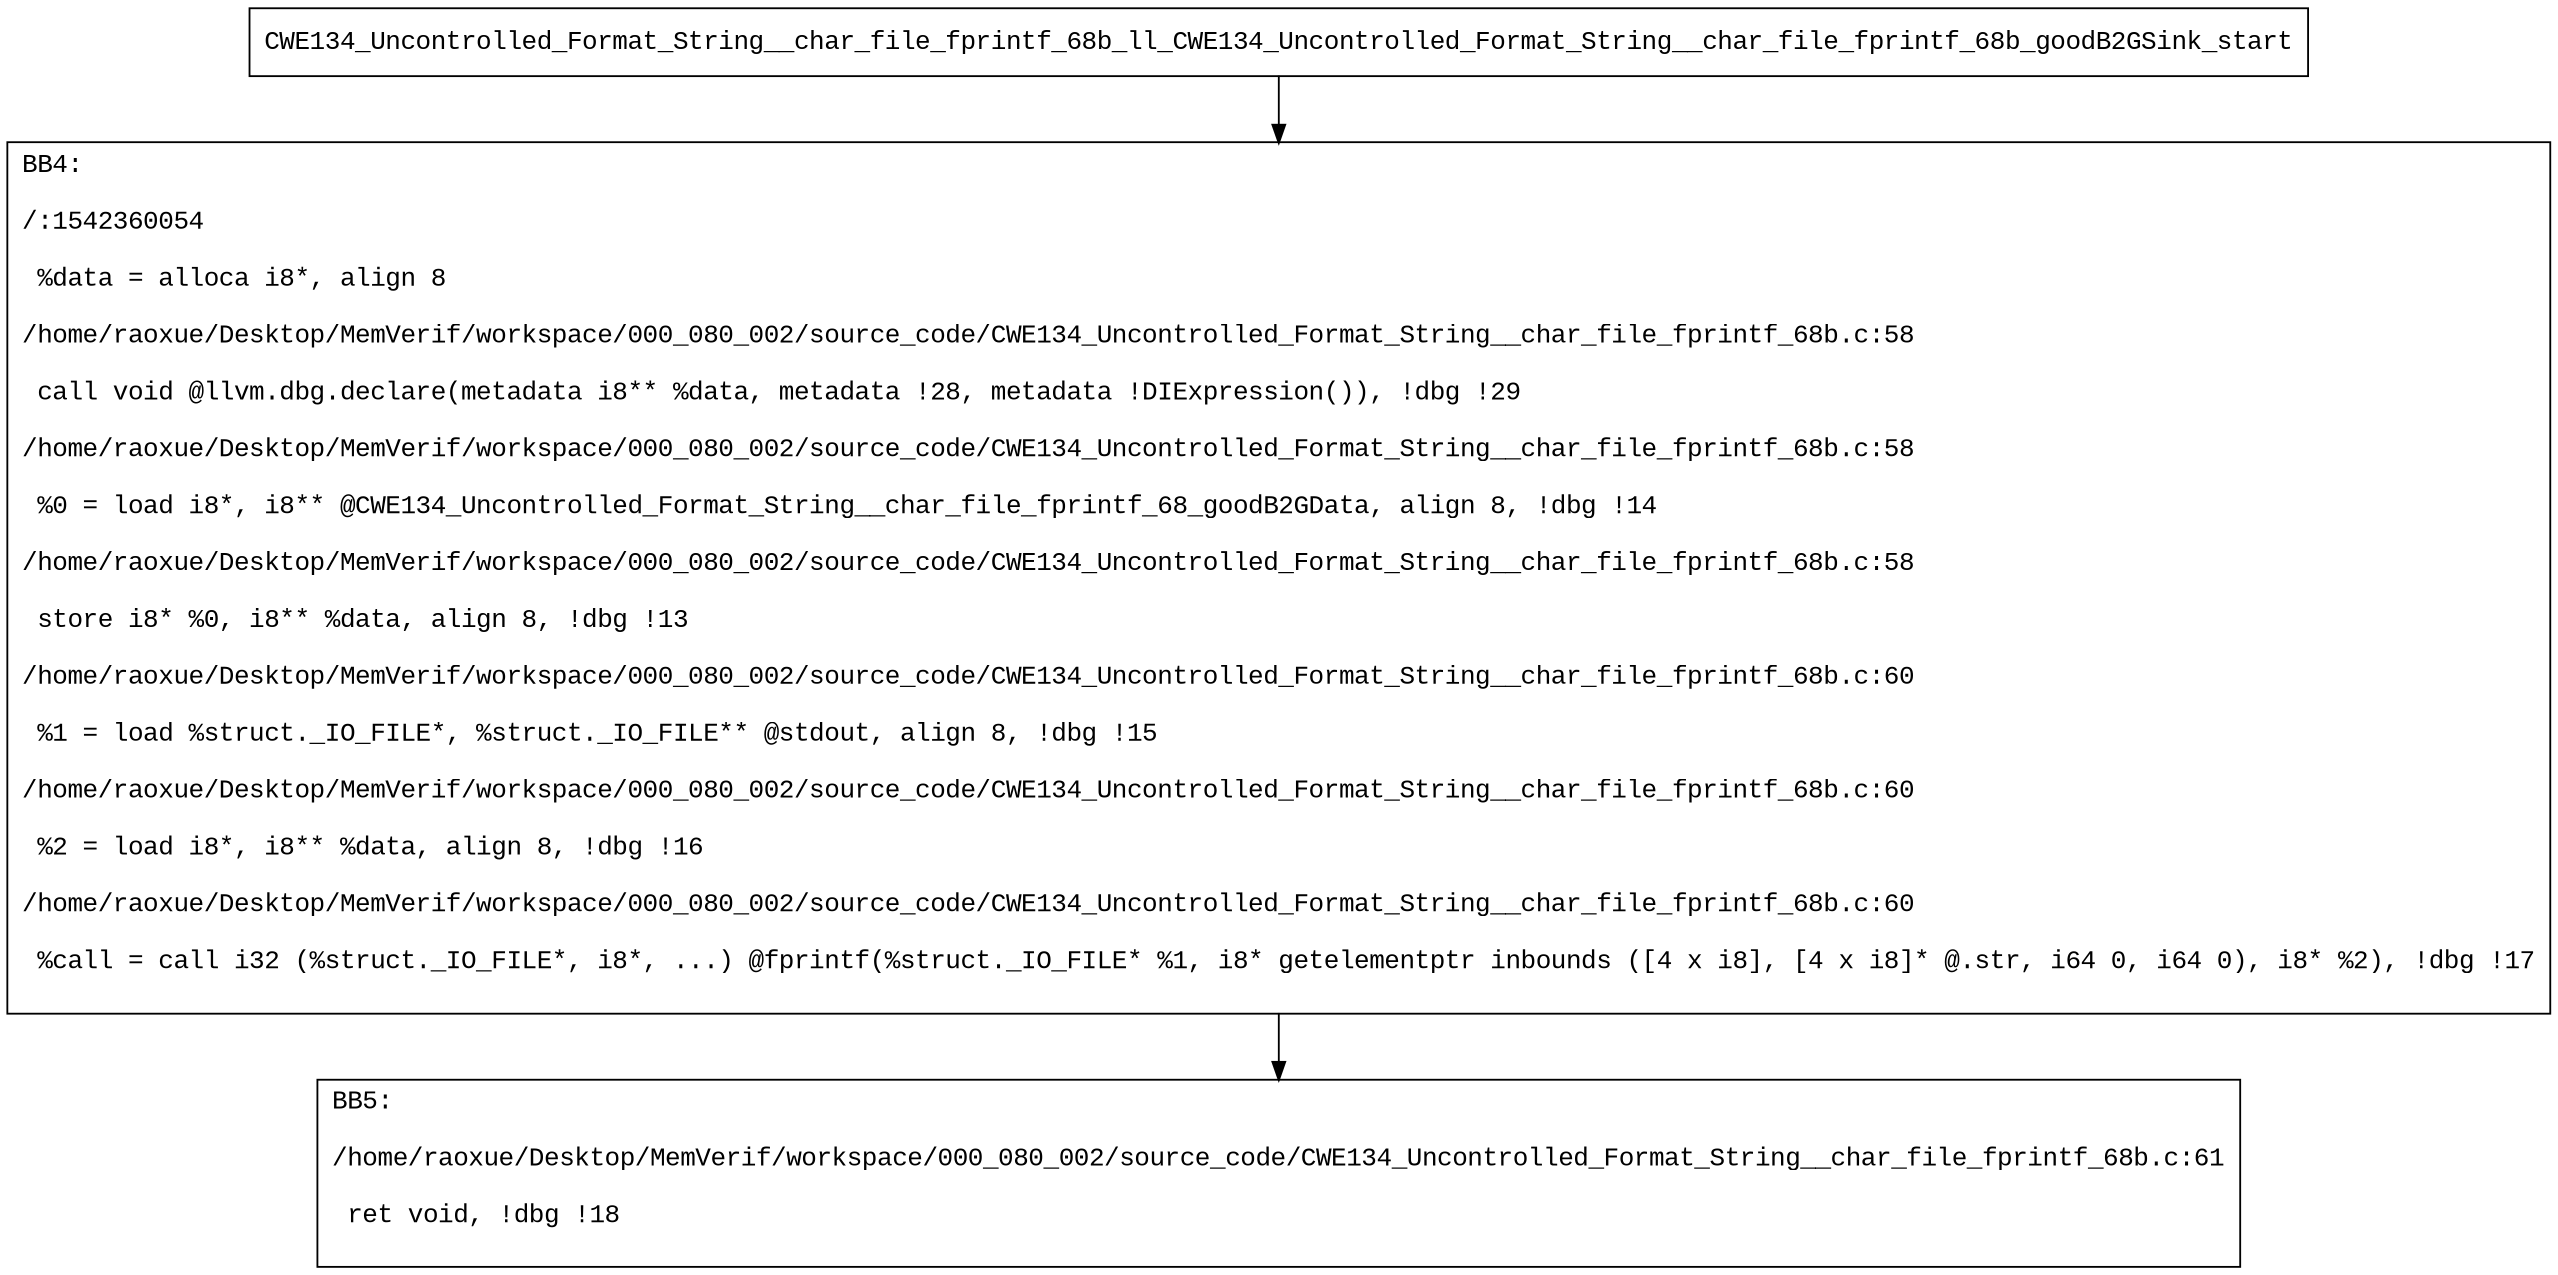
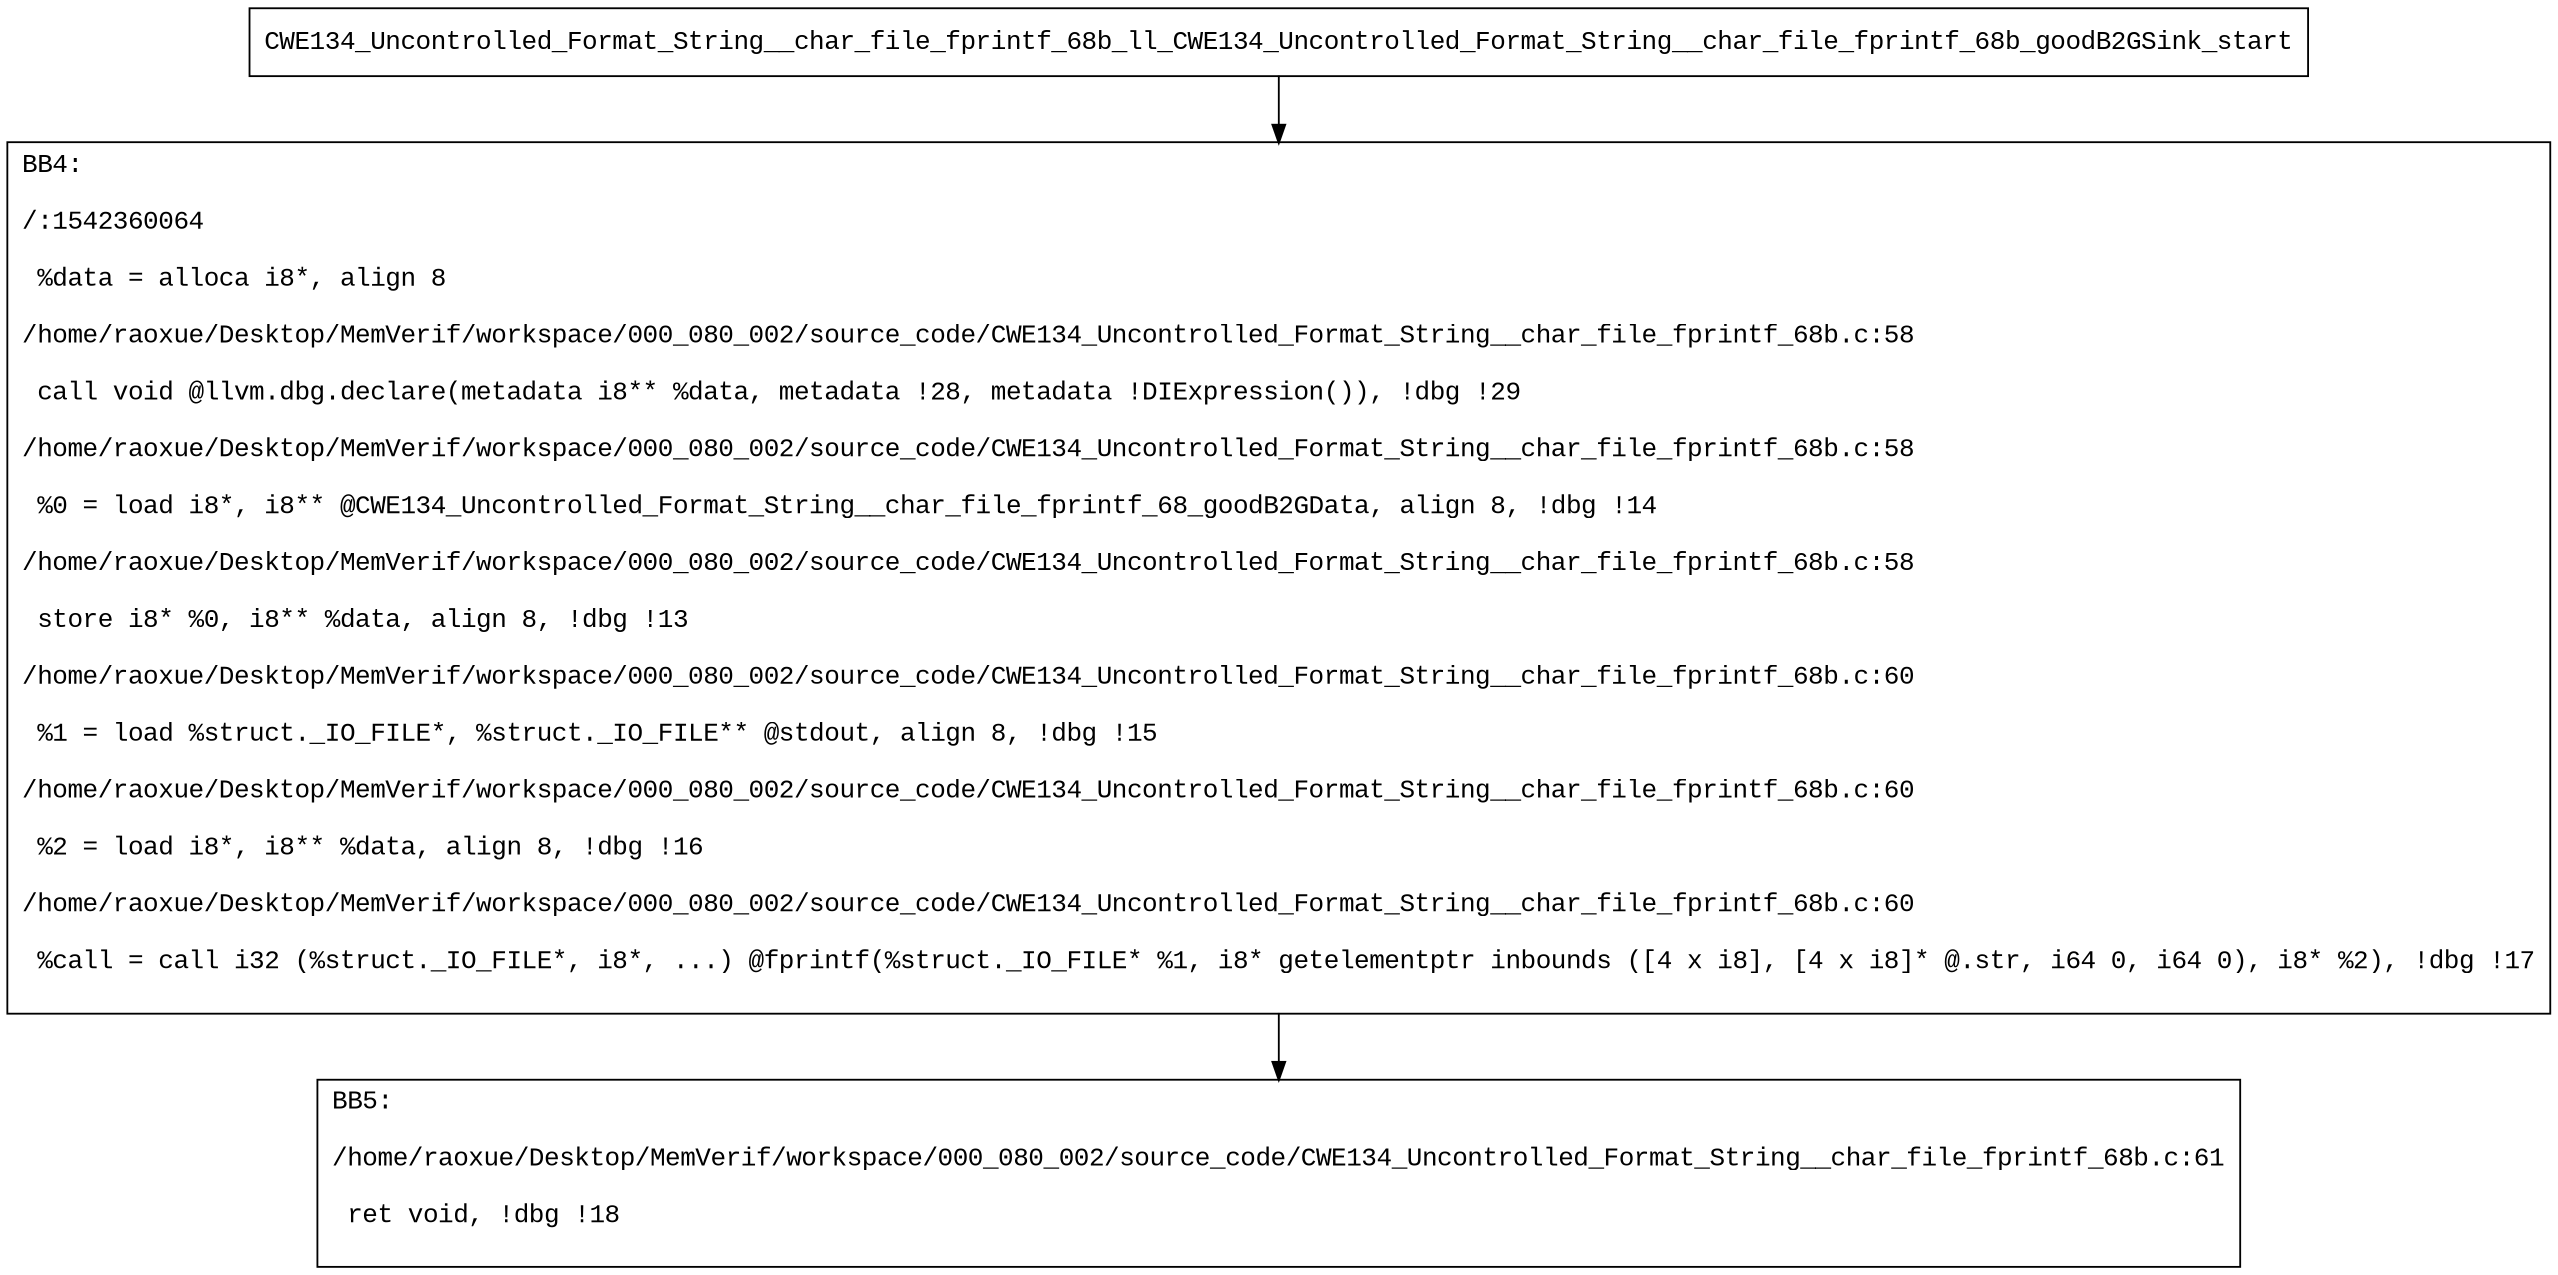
  digraph {
    fontname="Liberation Mono"
    node [shape=record fontname="Liberation Mono"]
    edge [fontname="Liberation Mono"]
    n1 [label="{CWE134_Uncontrolled_Format_String__char_file_fprintf_68b_ll_CWE134_Uncontrolled_Format_String__char_file_fprintf_68b_goodB2GSink_start}"]
-   n2 [label="{BB4:\l\l/:1542360054\l\n  %data = alloca i8*, align 8\l\n/home/raoxue/Desktop/MemVerif/workspace/000_080_002/source_code/CWE134_Uncontrolled_Format_String__char_file_fprintf_68b.c:58\l\n  call void @llvm.dbg.declare(metadata i8** %data, metadata !28, metadata !DIExpression()), !dbg !29\l\n/home/raoxue/Desktop/MemVerif/workspace/000_080_002/source_code/CWE134_Uncontrolled_Format_String__char_file_fprintf_68b.c:58\l\n  %0 = load i8*, i8** @CWE134_Uncontrolled_Format_String__char_file_fprintf_68_goodB2GData, align 8, !dbg !14\l\n/home/raoxue/Desktop/MemVerif/workspace/000_080_002/source_code/CWE134_Uncontrolled_Format_String__char_file_fprintf_68b.c:58\l\n  store i8* %0, i8** %data, align 8, !dbg !13\l\n/home/raoxue/Desktop/MemVerif/workspace/000_080_002/source_code/CWE134_Uncontrolled_Format_String__char_file_fprintf_68b.c:60\l\n  %1 = load %struct._IO_FILE*, %struct._IO_FILE** @stdout, align 8, !dbg !15\l\n/home/raoxue/Desktop/MemVerif/workspace/000_080_002/source_code/CWE134_Uncontrolled_Format_String__char_file_fprintf_68b.c:60\l\n  %2 = load i8*, i8** %data, align 8, !dbg !16\l\n/home/raoxue/Desktop/MemVerif/workspace/000_080_002/source_code/CWE134_Uncontrolled_Format_String__char_file_fprintf_68b.c:60\l\n  %call = call i32 (%struct._IO_FILE*, i8*, ...) @fprintf(%struct._IO_FILE* %1, i8* getelementptr inbounds ([4 x i8], [4 x i8]* @.str, i64 0, i64 0), i8* %2), !dbg !17\l\n}"]
+   n2 [label="{BB4:\l\l/:1542360064\l\n  %data = alloca i8*, align 8\l\n/home/raoxue/Desktop/MemVerif/workspace/000_080_002/source_code/CWE134_Uncontrolled_Format_String__char_file_fprintf_68b.c:58\l\n  call void @llvm.dbg.declare(metadata i8** %data, metadata !28, metadata !DIExpression()), !dbg !29\l\n/home/raoxue/Desktop/MemVerif/workspace/000_080_002/source_code/CWE134_Uncontrolled_Format_String__char_file_fprintf_68b.c:58\l\n  %0 = load i8*, i8** @CWE134_Uncontrolled_Format_String__char_file_fprintf_68_goodB2GData, align 8, !dbg !14\l\n/home/raoxue/Desktop/MemVerif/workspace/000_080_002/source_code/CWE134_Uncontrolled_Format_String__char_file_fprintf_68b.c:58\l\n  store i8* %0, i8** %data, align 8, !dbg !13\l\n/home/raoxue/Desktop/MemVerif/workspace/000_080_002/source_code/CWE134_Uncontrolled_Format_String__char_file_fprintf_68b.c:60\l\n  %1 = load %struct._IO_FILE*, %struct._IO_FILE** @stdout, align 8, !dbg !15\l\n/home/raoxue/Desktop/MemVerif/workspace/000_080_002/source_code/CWE134_Uncontrolled_Format_String__char_file_fprintf_68b.c:60\l\n  %2 = load i8*, i8** %data, align 8, !dbg !16\l\n/home/raoxue/Desktop/MemVerif/workspace/000_080_002/source_code/CWE134_Uncontrolled_Format_String__char_file_fprintf_68b.c:60\l\n  %call = call i32 (%struct._IO_FILE*, i8*, ...) @fprintf(%struct._IO_FILE* %1, i8* getelementptr inbounds ([4 x i8], [4 x i8]* @.str, i64 0, i64 0), i8* %2), !dbg !17\l\n}"]
    n3 [label="{BB5:\l\l/home/raoxue/Desktop/MemVerif/workspace/000_080_002/source_code/CWE134_Uncontrolled_Format_String__char_file_fprintf_68b.c:61\l\n  ret void, !dbg !18\l\n}"]
    n1 -> n2
    n2 -> n3
  }
